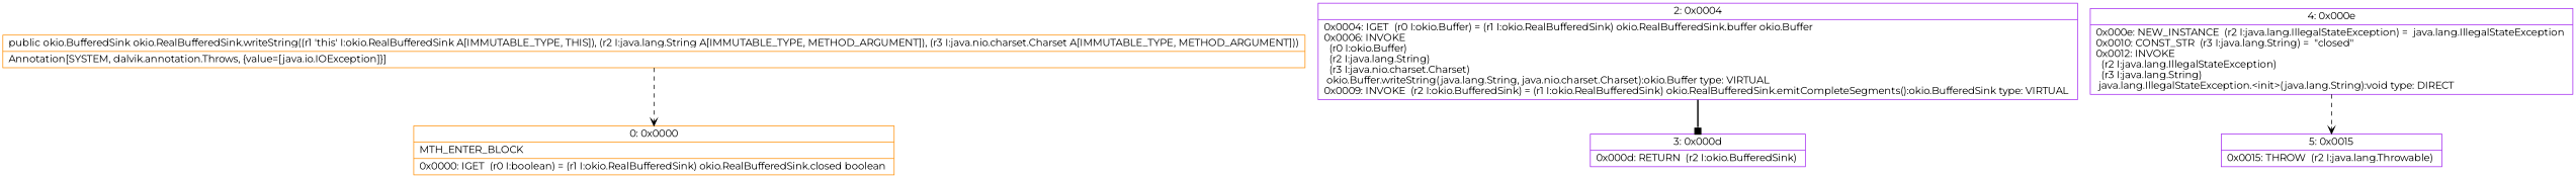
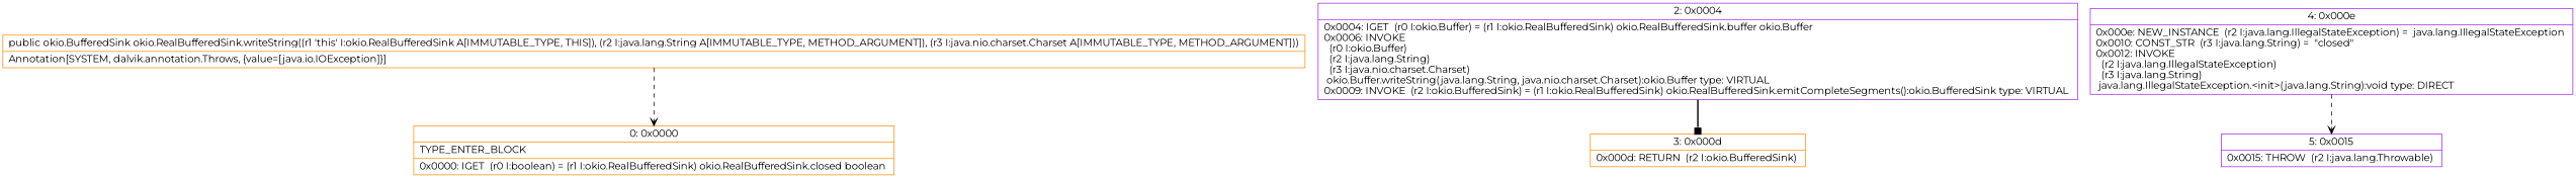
  digraph {
    fontname=Montserrat
    node [color=darkorange fontname=Montserrat shape=record]
    edge [arrowhead=vee fontname=Montserrat style=dashed]
-   n1 [label="{0\:\ 0x0000|MTH_ENTER_BLOCK\l|0x0000: IGET  (r0 I:boolean) = (r1 I:okio.RealBufferedSink) okio.RealBufferedSink.closed boolean \l}"]
+   n1 [label="{0\:\ 0x0000|TYPE_ENTER_BLOCK\l|0x0000: IGET  (r0 I:boolean) = (r1 I:okio.RealBufferedSink) okio.RealBufferedSink.closed boolean \l}"]
    n2 [color=purple label="{2\:\ 0x0004|0x0004: IGET  (r0 I:okio.Buffer) = (r1 I:okio.RealBufferedSink) okio.RealBufferedSink.buffer okio.Buffer \l0x0006: INVOKE  \l  (r0 I:okio.Buffer)\l  (r2 I:java.lang.String)\l  (r3 I:java.nio.charset.Charset)\l okio.Buffer.writeString(java.lang.String, java.nio.charset.Charset):okio.Buffer type: VIRTUAL \l0x0009: INVOKE  (r2 I:okio.BufferedSink) = (r1 I:okio.RealBufferedSink) okio.RealBufferedSink.emitCompleteSegments():okio.BufferedSink type: VIRTUAL \l}"]
-   n3 [color=purple label="{3\:\ 0x000d|0x000d: RETURN  (r2 I:okio.BufferedSink) \l}"]
+   n3 [label="{3\:\ 0x000d|0x000d: RETURN  (r2 I:okio.BufferedSink) \l}"]
    n4 [color=purple label="{4\:\ 0x000e|0x000e: NEW_INSTANCE  (r2 I:java.lang.IllegalStateException) =  java.lang.IllegalStateException \l0x0010: CONST_STR  (r3 I:java.lang.String) =  \"closed\" \l0x0012: INVOKE  \l  (r2 I:java.lang.IllegalStateException)\l  (r3 I:java.lang.String)\l java.lang.IllegalStateException.\<init\>(java.lang.String):void type: DIRECT \l}"]
    n5 [color=purple label="{5\:\ 0x0015|0x0015: THROW  (r2 I:java.lang.Throwable) \l}"]
    n6 [label="{public okio.BufferedSink okio.RealBufferedSink.writeString((r1 'this' I:okio.RealBufferedSink A[IMMUTABLE_TYPE, THIS]), (r2 I:java.lang.String A[IMMUTABLE_TYPE, METHOD_ARGUMENT]), (r3 I:java.nio.charset.Charset A[IMMUTABLE_TYPE, METHOD_ARGUMENT]))  | Annotation[SYSTEM, dalvik.annotation.Throws, \{value=[java.io.IOException]\}]\l}"]
    n2 -> n3 [arrowhead=box style=bold]
    n4 -> n5
    n6 -> n1
  }
